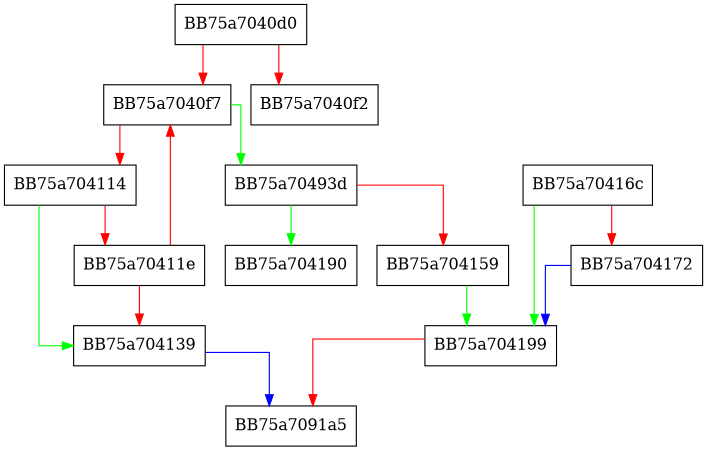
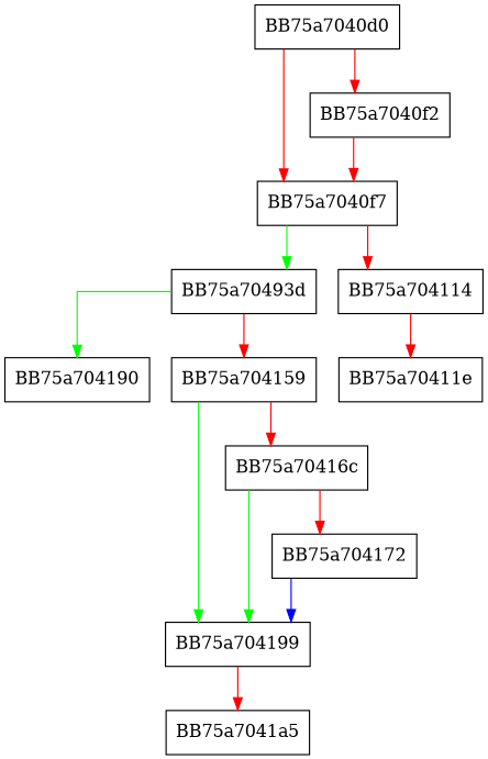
  digraph {
    fontname="DejaVu Serif"
    splines=ortho
    node [fontname="DejaVu Serif" shape=box]
    edge [color=red fontname="DejaVu Serif"]
    BB75a7040d0
    BB75a7040f7
    BB75a7040f2
    n4 [label=BB75a70493d]
    BB75a704114
    BB75a704190
    BB75a704159
-   BB75a704139
    BB75a70411e
    BB75a704199
    BB75a70416c
-   BB75a7041a5 [label=BB75a7091a5]
+   BB75a7041a5
    BB75a704172
    BB75a7040d0 -> BB75a7040f7
    BB75a7040d0 -> BB75a7040f2
    BB75a7040f7 -> n4 [color=green]
    BB75a7040f7 -> BB75a704114
-   BB75a70411e -> BB75a7040f7
+   BB75a7040f2 -> BB75a7040f7
    n4 -> BB75a704190 [color=green]
    n4 -> BB75a704159
-   BB75a704114 -> BB75a704139 [color=green]
    BB75a704114 -> BB75a70411e
    BB75a704159 -> BB75a704199 [color=green]
-   BB75a704139 -> BB75a7041a5 [color=blue]
-   BB75a70411e -> BB75a704139
+   BB75a704159 -> BB75a70416c
    BB75a704199 -> BB75a7041a5
    BB75a70416c -> BB75a704199 [color=green]
    BB75a70416c -> BB75a704172
    BB75a704172 -> BB75a704199 [color=blue]
  }
